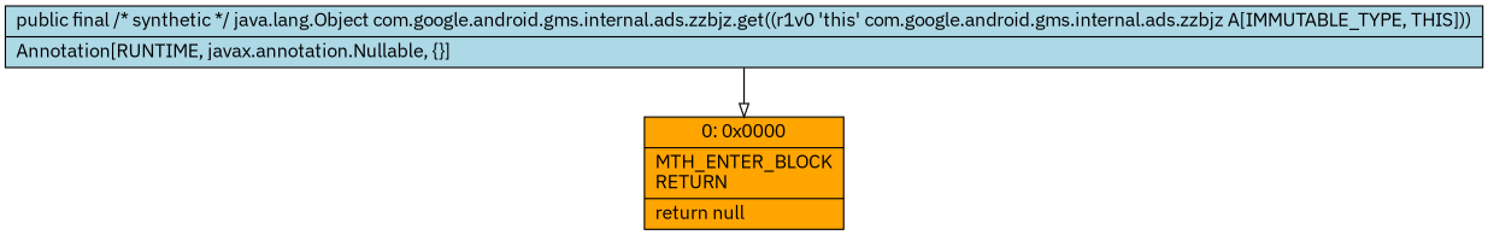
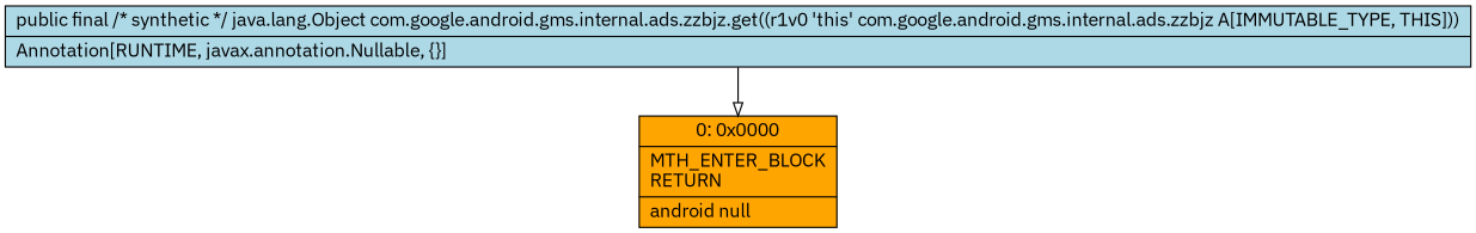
  digraph {
    fontname="IBM Plex Sans"
    node [shape=record style=filled fontname="IBM Plex Sans"]
-   n1 [label="{0\:\ 0x0000|MTH_ENTER_BLOCK\lRETURN\l|return null\l}" fillcolor=orange]
+   n1 [label="{0\:\ 0x0000|MTH_ENTER_BLOCK\lRETURN\l|android null\l}" fillcolor=orange]
    n2 [label="{public final \/* synthetic *\/ java.lang.Object com.google.android.gms.internal.ads.zzbjz.get((r1v0 'this' com.google.android.gms.internal.ads.zzbjz A[IMMUTABLE_TYPE, THIS]))  | Annotation[RUNTIME, javax.annotation.Nullable, \{\}]\l}" fillcolor=lightblue]
    n2 -> n1 [arrowhead=onormal fontname="IBM Plex Sans"]
  }
